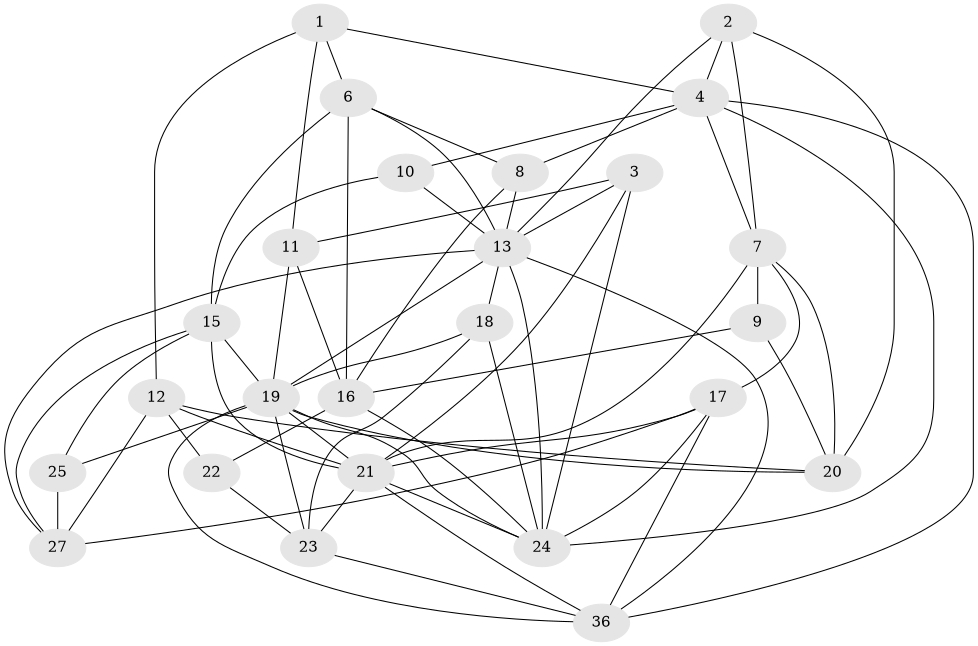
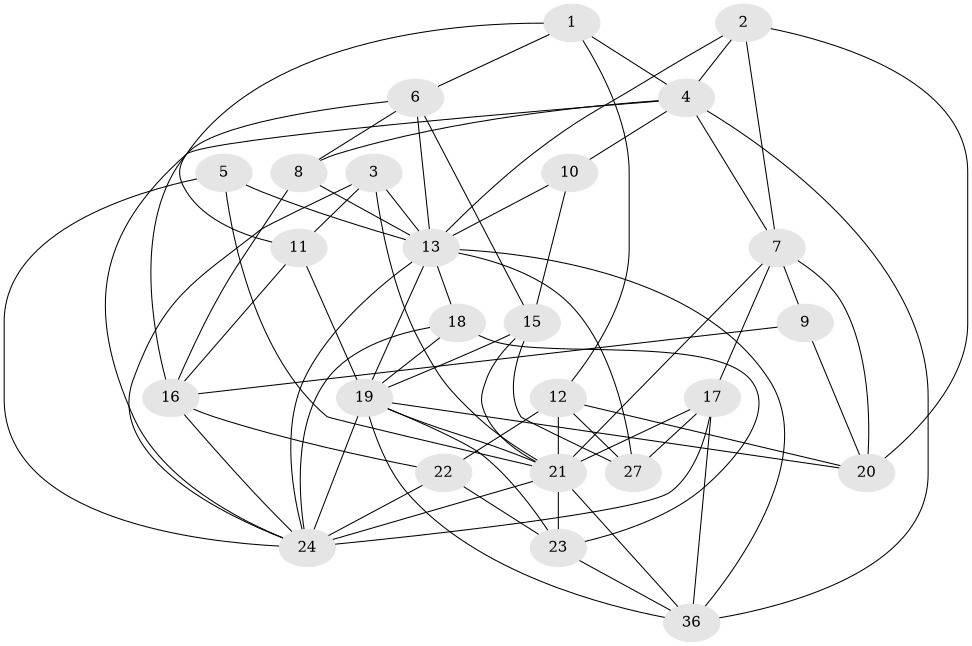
  graph {
    node [color=gray90 style=filled]
    edge [weight=1.0]
    1
    4
    6
    11
    12
    7
    24
    8
    10
    n10 [label=36]
    13
    15
    16
    19
    21
    20
    22
    27
    2
    9
    17
    18
    3
    23
-   25
+   5
    1 -- 4
    1 -- 6
    1 -- 11
    1 -- 12
    4 -- 7
    4 -- 24
    4 -- 8
    4 -- 10
    4 -- n10
    6 -- 8
    6 -- 13
    6 -- 15
    6 -- 16
    11 -- 16
    11 -- 19
    12 -- 21
    12 -- 20
    12 -- 22
    12 -- 27
    7 -- 21
    7 -- 20
    7 -- 9
    7 -- 17
    8 -- 13
    8 -- 16
    10 -- 13
    10 -- 15
    13 -- 24
    13 -- n10
    13 -- 19
    13 -- 27
    13 -- 18
    15 -- 19
    15 -- 21
    15 -- 27
-   15 -- 25
    16 -- 24
    16 -- 22
    19 -- 24
    19 -- n10
    19 -- 21
    19 -- 20
    19 -- 23
-   19 -- 25
    21 -- 24
    21 -- n10
    21 -- 23
+   22 -- 24
    22 -- 23
    2 -- 4
    2 -- 7
    2 -- 13
    2 -- 20
    9 -- 16
    9 -- 20
    17 -- 24
    17 -- n10
    17 -- 21
    17 -- 27
    18 -- 24 [weight=2.0]
    18 -- 19
    18 -- 23
    3 -- 11
    3 -- 24
    3 -- 13
    3 -- 21
    23 -- n10
-   25 -- 27
+   5 -- 24
+   5 -- 13
+   5 -- 21
  }
